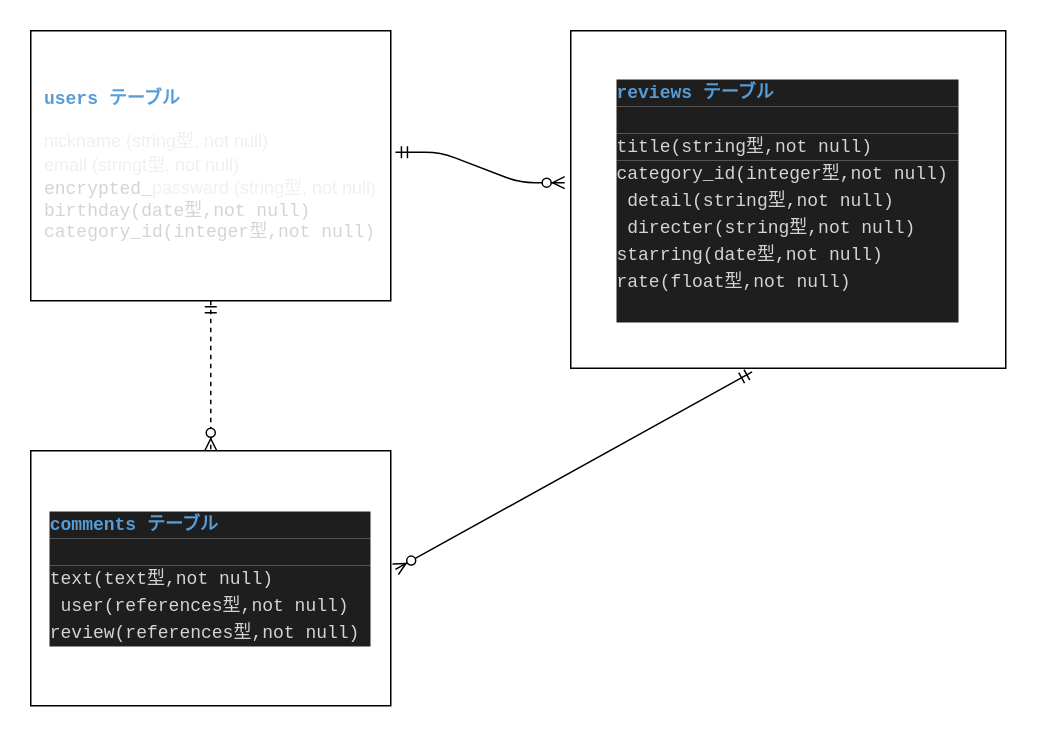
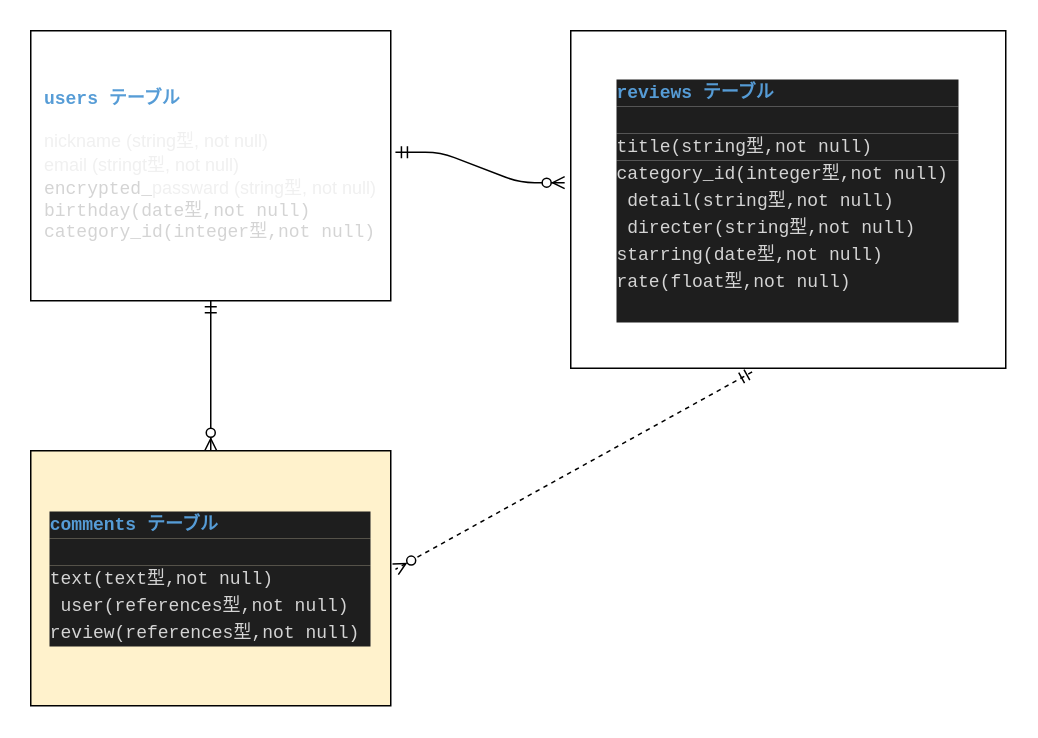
  <mxCell id="0" />
  <mxCell id="1" parent="0" />
  <mxCell id="2" value="&lt;div style=&quot;color: rgb(212 , 212 , 212) ; font-family: &amp;#34;menlo&amp;#34; , &amp;#34;monaco&amp;#34; , &amp;#34;courier new&amp;#34; , monospace ; text-align: left&quot;&gt;&lt;span style=&quot;color: rgb(86 , 156 , 214) ; font-weight: bold&quot;&gt;users テーブル&lt;/span&gt;&lt;/div&gt;&lt;div style=&quot;color: rgb(212 , 212 , 212) ; font-family: &amp;#34;menlo&amp;#34; , &amp;#34;monaco&amp;#34; , &amp;#34;courier new&amp;#34; , monospace ; text-align: left&quot;&gt;&lt;span style=&quot;color: rgb(86 , 156 , 214) ; font-weight: bold&quot;&gt;&lt;br&gt;&lt;/span&gt;&lt;/div&gt;&lt;div style=&quot;color: rgb(212 , 212 , 212) ; font-family: &amp;#34;menlo&amp;#34; , &amp;#34;monaco&amp;#34; , &amp;#34;courier new&amp;#34; , monospace ; text-align: left&quot;&gt;&lt;span style=&quot;color: rgb(240 , 240 , 240) ; font-family: &amp;#34;helvetica&amp;#34;&quot;&gt;nickname (string型, not null)&lt;/span&gt;&lt;br style=&quot;color: rgb(240 , 240 , 240) ; font-family: &amp;#34;helvetica&amp;#34;&quot;&gt;&lt;span style=&quot;color: rgb(240 , 240 , 240) ; font-family: &amp;#34;helvetica&amp;#34;&quot;&gt;email (stringt型, not null)&lt;/span&gt;&lt;br style=&quot;color: rgb(240 , 240 , 240) ; font-family: &amp;#34;helvetica&amp;#34;&quot;&gt;encrypted_&lt;span style=&quot;color: rgb(240 , 240 , 240) ; font-family: &amp;#34;helvetica&amp;#34;&quot;&gt;passward (string型, not null)&lt;/span&gt;&lt;br&gt;&lt;/div&gt;&lt;div style=&quot;color: rgb(212 , 212 , 212) ; font-family: &amp;#34;menlo&amp;#34; , &amp;#34;monaco&amp;#34; , &amp;#34;courier new&amp;#34; , monospace ; text-align: left&quot;&gt;birthday(date型,not null)&amp;nbsp;&lt;/div&gt;&lt;div style=&quot;color: rgb(212 , 212 , 212) ; font-family: &amp;#34;menlo&amp;#34; , &amp;#34;monaco&amp;#34; , &amp;#34;courier new&amp;#34; , monospace ; text-align: left&quot;&gt;category_id(integer型,not null)&lt;/div&gt;" style="rounded=0;whiteSpace=wrap;html=1;" vertex="1" parent="1"><mxGeometry x="20" y="20" width="240" height="180" as="geometry" /></mxCell>
  <mxCell id="3" value="&lt;div style=&quot;text-align: left ; color: rgb(212 , 212 , 212) ; background-color: rgb(30 , 30 , 30) ; font-family: &amp;#34;menlo&amp;#34; , &amp;#34;monaco&amp;#34; , &amp;#34;courier new&amp;#34; , monospace ; line-height: 18px&quot;&gt;&lt;span style=&quot;color: rgb(86 , 156 , 214) ; font-weight: bold&quot;&gt;reviews テーブル&lt;/span&gt;&lt;/div&gt;&lt;div style=&quot;text-align: left ; color: rgb(212 , 212 , 212) ; background-color: rgb(30 , 30 , 30) ; font-family: &amp;#34;menlo&amp;#34; , &amp;#34;monaco&amp;#34; , &amp;#34;courier new&amp;#34; , monospace ; line-height: 18px&quot;&gt;&lt;span style=&quot;color: rgb(86 , 156 , 214) ; font-weight: bold&quot;&gt;&lt;br&gt;&lt;/span&gt;&lt;/div&gt;&lt;div style=&quot;text-align: left ; color: rgb(212 , 212 , 212) ; background-color: rgb(30 , 30 , 30) ; font-family: &amp;#34;menlo&amp;#34; , &amp;#34;monaco&amp;#34; , &amp;#34;courier new&amp;#34; , monospace ; line-height: 18px&quot;&gt;title(string型,not null)&amp;nbsp;&lt;/div&gt;&lt;div style=&quot;color: rgb(212 , 212 , 212) ; background-color: rgb(30 , 30 , 30) ; font-family: &amp;#34;menlo&amp;#34; , &amp;#34;monaco&amp;#34; , &amp;#34;courier new&amp;#34; , monospace ; line-height: 18px&quot;&gt;&lt;div style=&quot;line-height: 18px&quot;&gt;&lt;div style=&quot;text-align: left&quot;&gt;category_id(integer型,not null)&amp;nbsp;&lt;/div&gt;&lt;div style=&quot;text-align: left&quot;&gt;&amp;nbsp;detail(string型,not null)&amp;nbsp;&lt;/div&gt;&lt;div style=&quot;text-align: left&quot;&gt;&amp;nbsp;directer(string型,not null)&amp;nbsp;&lt;/div&gt;&lt;div style=&quot;text-align: left&quot;&gt;starring(date型,not null)&amp;nbsp;&lt;/div&gt;&lt;div style=&quot;text-align: left&quot;&gt;rate(float型,not null)&amp;nbsp;&lt;/div&gt;&lt;div&gt;&lt;br&gt;&lt;/div&gt;&lt;/div&gt;&lt;/div&gt;" style="rounded=0;whiteSpace=wrap;html=1;" vertex="1" parent="1"><mxGeometry x="380" y="20" width="290" height="225" as="geometry" /></mxCell>
- <mxCell id="4" value="&lt;div style=&quot;text-align: left ; color: rgb(212 , 212 , 212) ; background-color: rgb(30 , 30 , 30) ; font-family: &amp;#34;menlo&amp;#34; , &amp;#34;monaco&amp;#34; , &amp;#34;courier new&amp;#34; , monospace ; line-height: 18px&quot;&gt;&lt;span style=&quot;color: rgb(86 , 156 , 214) ; font-weight: bold&quot;&gt;comments テーブル&lt;/span&gt;&lt;/div&gt;&lt;div style=&quot;text-align: left ; color: rgb(212 , 212 , 212) ; background-color: rgb(30 , 30 , 30) ; font-family: &amp;#34;menlo&amp;#34; , &amp;#34;monaco&amp;#34; , &amp;#34;courier new&amp;#34; , monospace ; line-height: 18px&quot;&gt;&lt;span style=&quot;color: rgb(86 , 156 , 214) ; font-weight: bold&quot;&gt;&lt;br&gt;&lt;/span&gt;&lt;/div&gt;&lt;div style=&quot;text-align: left ; color: rgb(212 , 212 , 212) ; background-color: rgb(30 , 30 , 30) ; font-family: &amp;#34;menlo&amp;#34; , &amp;#34;monaco&amp;#34; , &amp;#34;courier new&amp;#34; , monospace ; line-height: 18px&quot;&gt;&lt;div style=&quot;line-height: 18px&quot;&gt;&lt;div&gt;text(text型,not null)&amp;nbsp;&lt;/div&gt;&lt;div&gt;&amp;nbsp;user(references型,not null)&lt;/div&gt;&lt;div&gt;review(references型,not null)&amp;nbsp;&lt;/div&gt;&lt;/div&gt;&lt;/div&gt;" style="rounded=0;whiteSpace=wrap;html=1;" vertex="1" parent="1"><mxGeometry x="20" y="300" width="240" height="170" as="geometry" /></mxCell>
+ <mxCell id="4" value="&lt;div style=&quot;text-align: left ; color: rgb(212 , 212 , 212) ; background-color: rgb(30 , 30 , 30) ; font-family: &amp;#34;menlo&amp;#34; , &amp;#34;monaco&amp;#34; , &amp;#34;courier new&amp;#34; , monospace ; line-height: 18px&quot;&gt;&lt;span style=&quot;color: rgb(86 , 156 , 214) ; font-weight: bold&quot;&gt;comments テーブル&lt;/span&gt;&lt;/div&gt;&lt;div style=&quot;text-align: left ; color: rgb(212 , 212 , 212) ; background-color: rgb(30 , 30 , 30) ; font-family: &amp;#34;menlo&amp;#34; , &amp;#34;monaco&amp;#34; , &amp;#34;courier new&amp;#34; , monospace ; line-height: 18px&quot;&gt;&lt;span style=&quot;color: rgb(86 , 156 , 214) ; font-weight: bold&quot;&gt;&lt;br&gt;&lt;/span&gt;&lt;/div&gt;&lt;div style=&quot;text-align: left ; color: rgb(212 , 212 , 212) ; background-color: rgb(30 , 30 , 30) ; font-family: &amp;#34;menlo&amp;#34; , &amp;#34;monaco&amp;#34; , &amp;#34;courier new&amp;#34; , monospace ; line-height: 18px&quot;&gt;&lt;div style=&quot;line-height: 18px&quot;&gt;&lt;div&gt;text(text型,not null)&amp;nbsp;&lt;/div&gt;&lt;div&gt;&amp;nbsp;user(references型,not null)&lt;/div&gt;&lt;div&gt;review(references型,not null)&amp;nbsp;&lt;/div&gt;&lt;/div&gt;&lt;/div&gt;" style="rounded=0;whiteSpace=wrap;html=1;fillColor=#fff2cc;" vertex="1" parent="1"><mxGeometry x="20" y="300" width="240" height="170" as="geometry" /></mxCell>
  <mxCell id="5" value="" style="edgeStyle=entityRelationEdgeStyle;fontSize=12;html=1;endArrow=ERzeroToMany;startArrow=ERmandOne;exitX=1.013;exitY=0.45;exitDx=0;exitDy=0;exitPerimeter=0;entryX=-0.014;entryY=0.45;entryDx=0;entryDy=0;entryPerimeter=0;" edge="1" parent="1" source="2" target="3"><mxGeometry width="100" height="100" relative="1" as="geometry"><mxPoint x="240" y="330" as="sourcePoint" /><mxPoint x="340" y="230" as="targetPoint" /></mxGeometry></mxCell>
- <mxCell id="6" value="" style="fontSize=12;html=1;endArrow=ERzeroToMany;startArrow=ERmandOne;exitX=0.5;exitY=1;exitDx=0;exitDy=0;entryX=0.5;entryY=0;entryDx=0;entryDy=0;dashed=1;" edge="1" parent="1" source="2" target="4"><mxGeometry width="100" height="100" relative="1" as="geometry"><mxPoint x="240" y="330" as="sourcePoint" /><mxPoint x="340" y="230" as="targetPoint" /></mxGeometry></mxCell>
- <mxCell id="7" value="" style="fontSize=12;html=1;endArrow=ERzeroToMany;startArrow=ERmandOne;exitX=0.417;exitY=1.011;exitDx=0;exitDy=0;exitPerimeter=0;entryX=1.013;entryY=0.465;entryDx=0;entryDy=0;entryPerimeter=0;" edge="1" parent="1" source="3" target="4"><mxGeometry width="100" height="100" relative="1" as="geometry"><mxPoint x="240" y="330" as="sourcePoint" /><mxPoint x="340" y="230" as="targetPoint" /></mxGeometry></mxCell>
+ <mxCell id="6" value="" style="fontSize=12;html=1;endArrow=ERzeroToMany;startArrow=ERmandOne;exitX=0.5;exitY=1;exitDx=0;exitDy=0;entryX=0.5;entryY=0;entryDx=0;entryDy=0;" edge="1" parent="1" source="2" target="4"><mxGeometry width="100" height="100" relative="1" as="geometry"><mxPoint x="240" y="330" as="sourcePoint" /><mxPoint x="340" y="230" as="targetPoint" /></mxGeometry></mxCell>
+ <mxCell id="7" value="" style="fontSize=12;html=1;endArrow=ERzeroToMany;startArrow=ERmandOne;exitX=0.417;exitY=1.011;exitDx=0;exitDy=0;exitPerimeter=0;entryX=1.013;entryY=0.465;entryDx=0;entryDy=0;entryPerimeter=0;dashed=1;" edge="1" parent="1" source="3" target="4"><mxGeometry width="100" height="100" relative="1" as="geometry"><mxPoint x="240" y="330" as="sourcePoint" /><mxPoint x="340" y="230" as="targetPoint" /></mxGeometry></mxCell>
